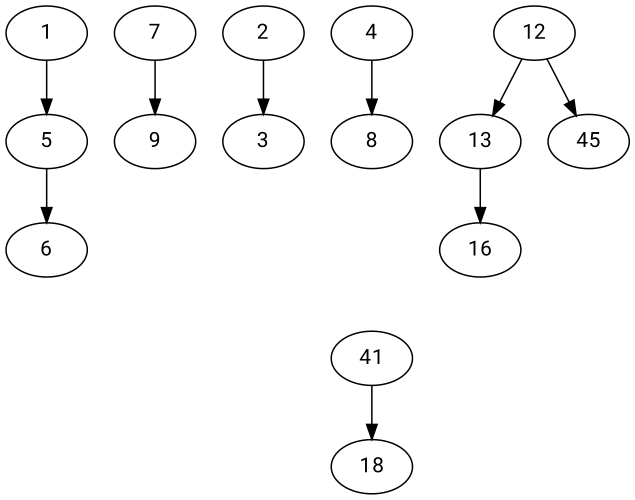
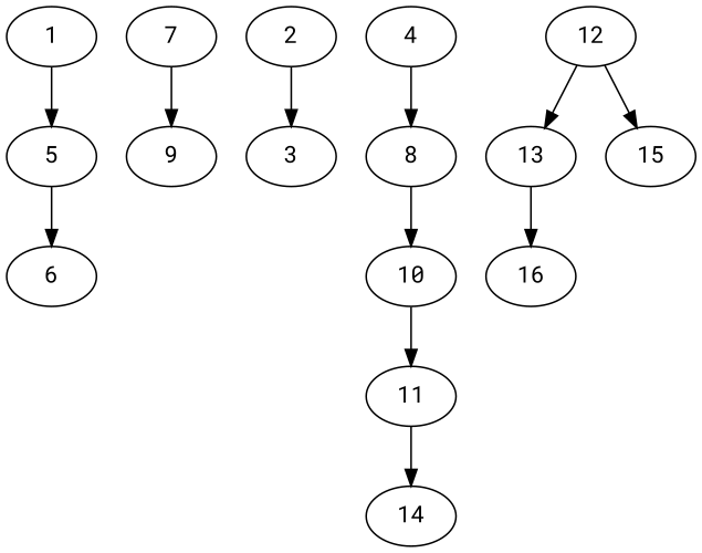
  digraph {
    fontname="Roboto Mono"
    node [alpha=0.19 fontname="Roboto Mono"]
    edge [fontname="Roboto Mono"]
    1 [alpha=0.14 expect_size=649462636138193920]
    5 [alpha=0.03 expect_size=36294199925642936]
    6 [expect_size=2228011891966345216]
    7 [alpha=0.05 expect_size=11803680748058678]
    9 [alpha=0.18 expect_size=314094220446226880]
    2 [expect_size=7799007774507008000]
    3 [alpha=0.02 expect_size=54258567904749420544]
    4 [alpha=0.09 expect_size=131077650369496928]
    8 [alpha=0.11 expect_size=7242797211460698]
-   11 [alpha=0.06 expect_size=234280762927480832000 label=41]
-   14 [expect_size=13665720387834448 label=18]
+   10 [alpha=0.05 expect_size=9597665913241174]
+   11 [alpha=0.06 expect_size=234280762927480832000]
+   14 [expect_size=13665720387834448]
    12 [alpha=0.02 expect_size=116482164238286128]
    13 [alpha=0.16 expect_size=3624268736120417]
-   15 [alpha=0.20 expect_size=79267758492234528 label=45]
+   15 [alpha=0.20 expect_size=79267758492234528]
    16 [alpha=0.02 expect_size=1172728227393128]
    1 -> 5
    5 -> 6
    7 -> 9
    2 -> 3
    4 -> 8
+   8 -> 10
+   10 -> 11
    11 -> 14
    12 -> 13
    12 -> 15
    13 -> 16
  }
